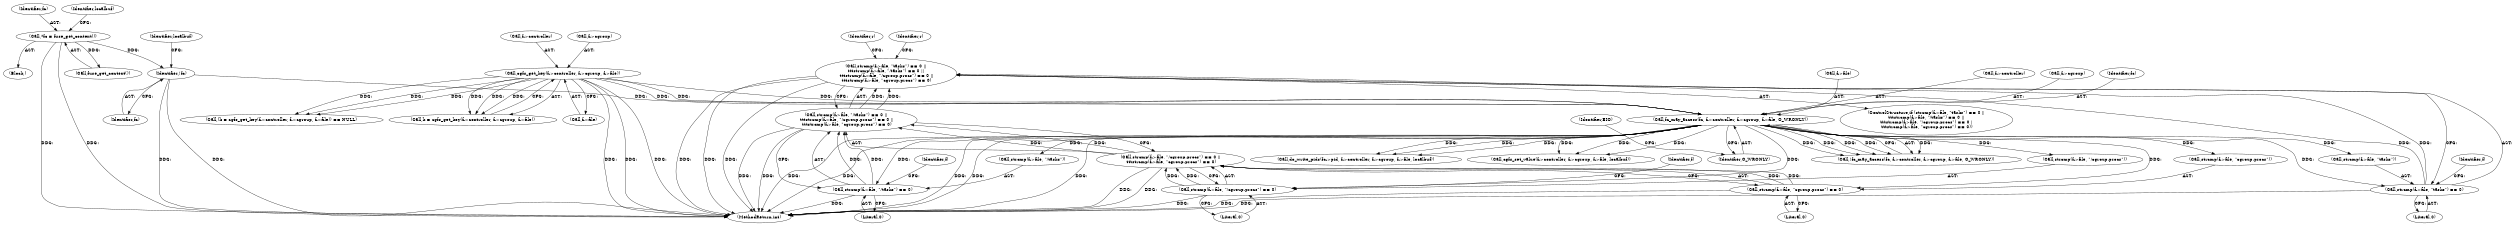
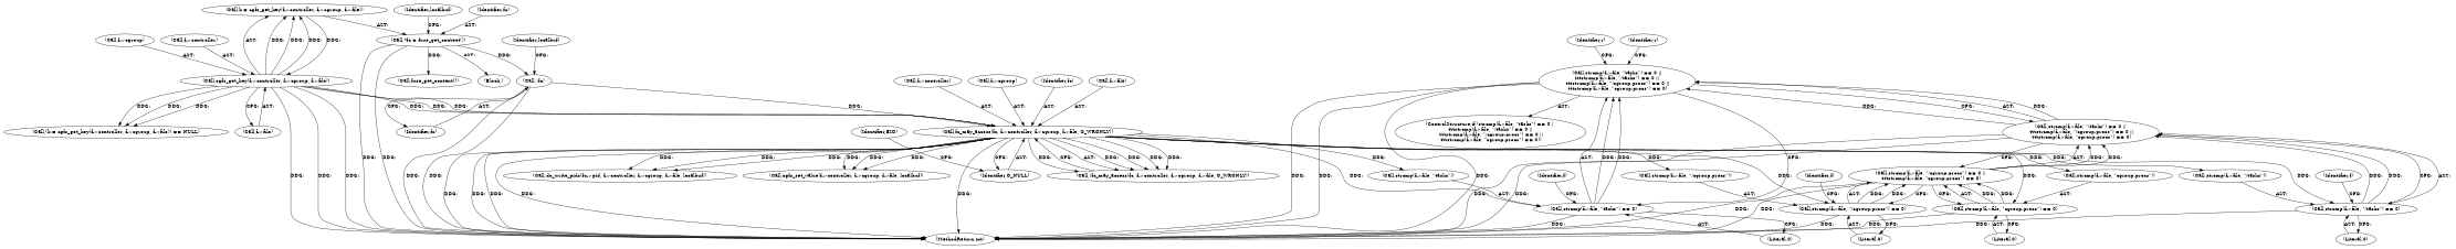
  digraph {
    n1 [label="(Call,strcmp(f->file, \"tasks\") == 0 ||\n\t\t\tstrcmp(f->file, \"/tasks\") == 0 ||\n \t\t\tstrcmp(f->file, \"/cgroup.procs\") == 0 ||\n \t\t\tstrcmp(f->file, \"cgroup.procs\") == 0)"]
    n2 [label="(Call,strcmp(f->file, \"tasks\") == 0)"]
    n3 [label="(Call,strcmp(f->file, \"/tasks\") == 0 ||\n \t\t\tstrcmp(f->file, \"/cgroup.procs\") == 0 ||\n \t\t\tstrcmp(f->file, \"cgroup.procs\") == 0)"]
    n4 [label="(MethodReturn,int)"]
    n5 [label="(ControlStructure,if (strcmp(f->file, \"tasks\") == 0 ||\n\t\t\tstrcmp(f->file, \"/tasks\") == 0 ||\n \t\t\tstrcmp(f->file, \"/cgroup.procs\") == 0 ||\n \t\t\tstrcmp(f->file, \"cgroup.procs\") == 0))"]
    n6 [label="(Literal,0)"]
    n7 [label="(Call,strcmp(f->file, \"/tasks\") == 0)"]
    n8 [label="(Call,strcmp(f->file, \"/cgroup.procs\") == 0 ||\n \t\t\tstrcmp(f->file, \"cgroup.procs\") == 0)"]
    n9 [label="(Call,fc_may_access(fc, f->controller, f->cgroup, f->file, O_WRONLY))"]
    n10 [label="(Call,strcmp(f->file, \"/cgroup.procs\") == 0)"]
    n11 [label="(Call,strcmp(f->file, \"cgroup.procs\") == 0)"]
    n12 [label="(Call,strcmp(f->file, \"/cgroup.procs\"))"]
    n13 [label="(Call,strcmp(f->file, \"tasks\"))"]
    n14 [label="(Call,strcmp(f->file, \"cgroup.procs\"))"]
    n15 [label="(Call,do_write_pids(fc->pid, f->controller, f->cgroup, f->file, localbuf))"]
    n16 [label="(Call,cgfs_set_value(f->controller, f->cgroup, f->file, localbuf))"]
-   n17 [label="(Identifier,O_WRONLY)"]
+   n17 [label="(Identifier,O_NULL)"]
    n18 [label="(Call,!fc_may_access(fc, f->controller, f->cgroup, f->file, O_WRONLY))"]
    n19 [label="(Call,strcmp(f->file, \"/tasks\"))"]
    n20 [label="(Literal,0)"]
    n21 [label="(Literal,0)"]
    n22 [label="(Literal,0)"]
-   n23 [label="(Identifier,!fc)"]
+   n23 [label="(Call,!fc)"]
    n24 [label="(Identifier,fc)"]
    n25 [label="(Call,*fc = fuse_get_context())"]
    n26 [label="(Call,fuse_get_context())"]
    n27 [label="(Block,)"]
    n28 [label="(Call,cgfs_get_key(f->controller, f->cgroup, f->file))"]
    n29 [label="(Call,f->file)"]
    n30 [label="(Call,(k = cgfs_get_key(f->controller, f->cgroup, f->file)) == NULL)"]
    n31 [label="(Call,k = cgfs_get_key(f->controller, f->cgroup, f->file))"]
    n32 [label="(Identifier,fc)"]
    n33 [label="(Identifier,EIO)"]
    n34 [label="(Call,f->controller)"]
    n35 [label="(Identifier,f)"]
    n36 [label="(Call,f->cgroup)"]
    n37 [label="(Identifier,fc)"]
    n38 [label="(Identifier,f)"]
    n39 [label="(Call,f->cgroup)"]
    n40 [label="(Call,f->controller)"]
    n41 [label="(Identifier,r)"]
    n42 [label="(Call,f->file)"]
    n43 [label="(Identifier,f)"]
    n44 [label="(Identifier,localbuf)"]
    n45 [label="(Identifier,localbuf)"]
    n46 [label="(Identifier,r)"]
    n1 -> n2 [label="CFG: "]
    n1 -> n3 [label="CFG: "]
    n1 -> n4 [label="DDG: "]
    n1 -> n4 [label="DDG: "]
    n1 -> n4 [label="DDG: "]
    n1 -> n5 [label="AST: "]
    n2 -> n1 [label="AST: "]
    n2 -> n1 [label="DDG: "]
    n2 -> n1 [label="DDG: "]
    n2 -> n4 [label="DDG: "]
    n2 -> n6 [label="CFG: "]
    n3 -> n1 [label="AST: "]
    n3 -> n1 [label="DDG: "]
    n3 -> n1 [label="DDG: "]
    n3 -> n4 [label="DDG: "]
    n3 -> n4 [label="DDG: "]
    n3 -> n7 [label="CFG: "]
    n3 -> n8 [label="CFG: "]
    n6 -> n2 [label="AST: "]
    n7 -> n3 [label="AST: "]
    n7 -> n3 [label="DDG: "]
    n7 -> n3 [label="DDG: "]
    n7 -> n4 [label="DDG: "]
    n7 -> n20 [label="CFG: "]
    n8 -> n3 [label="AST: "]
    n8 -> n3 [label="DDG: "]
    n8 -> n3 [label="DDG: "]
    n8 -> n4 [label="DDG: "]
    n8 -> n4 [label="DDG: "]
    n8 -> n10 [label="CFG: "]
    n8 -> n11 [label="CFG: "]
    n9 -> n2 [label="DDG: "]
    n9 -> n4 [label="DDG: "]
    n9 -> n4 [label="DDG: "]
    n9 -> n4 [label="DDG: "]
    n9 -> n4 [label="DDG: "]
    n9 -> n4 [label="DDG: "]
    n9 -> n7 [label="DDG: "]
    n9 -> n10 [label="DDG: "]
    n9 -> n11 [label="DDG: "]
    n9 -> n12 [label="DDG: "]
    n9 -> n13 [label="DDG: "]
    n9 -> n14 [label="DDG: "]
    n9 -> n15 [label="DDG: "]
    n9 -> n15 [label="DDG: "]
    n9 -> n15 [label="DDG: "]
    n9 -> n16 [label="DDG: "]
    n9 -> n16 [label="DDG: "]
    n9 -> n16 [label="DDG: "]
    n9 -> n17 [label="CFG: "]
    n9 -> n18 [label="AST: "]
    n9 -> n18 [label="DDG: "]
    n9 -> n18 [label="DDG: "]
    n9 -> n18 [label="DDG: "]
    n9 -> n18 [label="DDG: "]
    n9 -> n18 [label="DDG: "]
    n9 -> n19 [label="DDG: "]
    n10 -> n4 [label="DDG: "]
    n10 -> n8 [label="AST: "]
    n10 -> n8 [label="DDG: "]
    n10 -> n8 [label="DDG: "]
    n10 -> n21 [label="CFG: "]
    n11 -> n4 [label="DDG: "]
    n11 -> n8 [label="AST: "]
    n11 -> n8 [label="DDG: "]
    n11 -> n8 [label="DDG: "]
    n11 -> n22 [label="CFG: "]
    n12 -> n10 [label="AST: "]
    n13 -> n2 [label="AST: "]
    n14 -> n11 [label="AST: "]
    n17 -> n9 [label="AST: "]
    n18 -> n9 [label="CFG: "]
    n19 -> n7 [label="AST: "]
    n20 -> n7 [label="AST: "]
    n21 -> n10 [label="AST: "]
    n22 -> n11 [label="AST: "]
    n23 -> n4 [label="DDG: "]
    n23 -> n4 [label="DDG: "]
    n23 -> n9 [label="DDG: "]
    n23 -> n24 [label="CFG: "]
    n24 -> n23 [label="AST: "]
    n25 -> n4 [label="DDG: "]
    n25 -> n4 [label="DDG: "]
    n25 -> n23 [label="DDG: "]
    n25 -> n26 [label="DDG: "]
    n25 -> n27 [label="AST: "]
-   n26 -> n25 [label="AST: "]
+   n31 -> n25 [label="AST: "]
    n28 -> n4 [label="DDG: "]
    n28 -> n4 [label="DDG: "]
    n28 -> n4 [label="DDG: "]
    n28 -> n9 [label="DDG: "]
    n28 -> n9 [label="DDG: "]
    n28 -> n9 [label="DDG: "]
    n28 -> n29 [label="CFG: "]
    n28 -> n30 [label="DDG: "]
    n28 -> n30 [label="DDG: "]
    n28 -> n30 [label="DDG: "]
    n28 -> n31 [label="AST: "]
    n28 -> n31 [label="DDG: "]
    n28 -> n31 [label="DDG: "]
    n28 -> n31 [label="DDG: "]
    n29 -> n28 [label="AST: "]
-   n31 -> n28 [label="CFG: "]
+   n31 -> n28 [label="DDG: "]
    n32 -> n25 [label="AST: "]
    n33 -> n17 [label="CFG: "]
    n34 -> n9 [label="AST: "]
    n35 -> n10 [label="CFG: "]
    n36 -> n9 [label="AST: "]
    n37 -> n9 [label="AST: "]
    n38 -> n7 [label="CFG: "]
    n39 -> n28 [label="AST: "]
    n40 -> n28 [label="AST: "]
    n41 -> n1 [label="CFG: "]
    n42 -> n9 [label="AST: "]
    n43 -> n2 [label="CFG: "]
    n44 -> n23 [label="CFG: "]
    n45 -> n25 [label="CFG: "]
    n46 -> n1 [label="CFG: "]
  }
